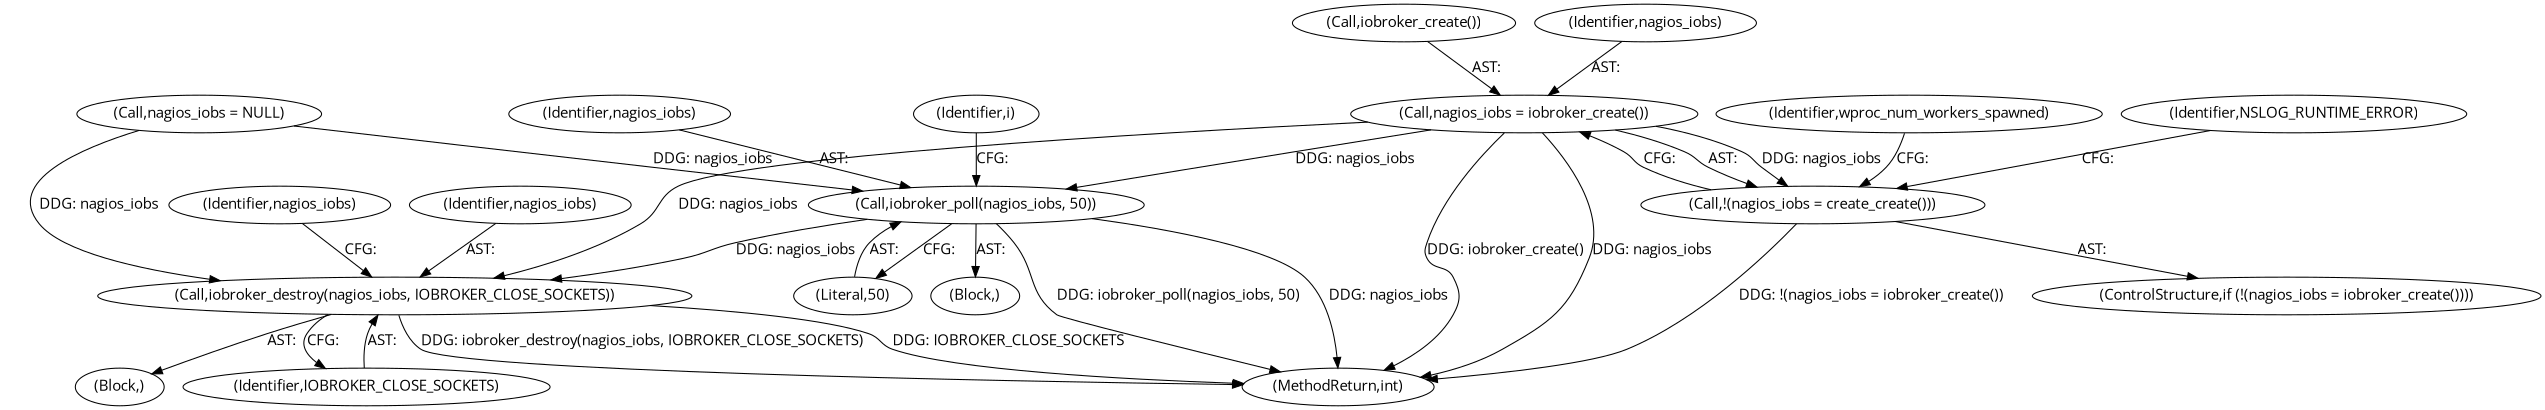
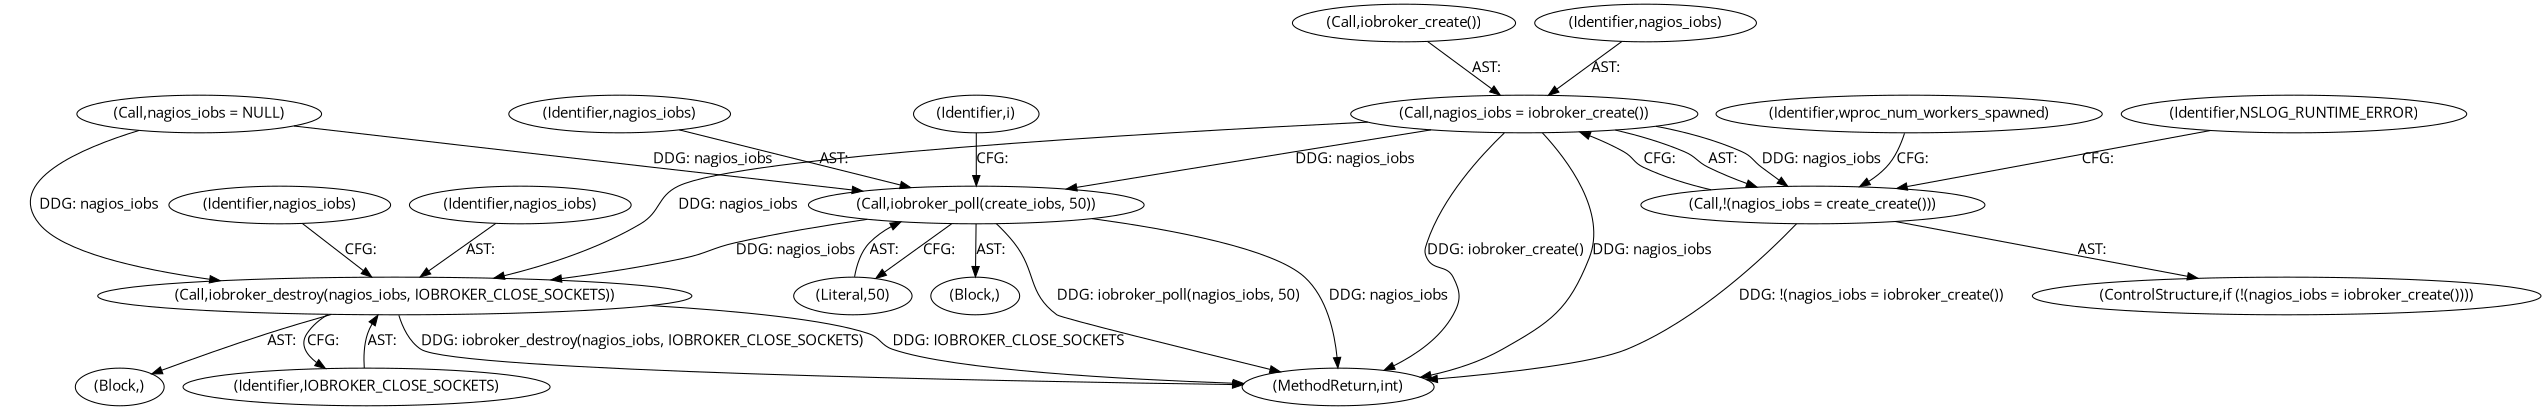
  digraph {
    fontname="Open Sans"
    node [fontname="Open Sans"]
    edge [fontname="Open Sans"]
    n1 [label="(Call,nagios_iobs = iobroker_create())"]
    n2 [label="(Call,!(nagios_iobs = create_create()))"]
-   n3 [label="(Call,iobroker_poll(nagios_iobs, 50))"]
+   n3 [label="(Call,iobroker_poll(create_iobs, 50))"]
    n4 [label="(Call,iobroker_destroy(nagios_iobs, IOBROKER_CLOSE_SOCKETS))"]
    n5 [label="(MethodReturn,int)"]
    n6 [label="(ControlStructure,if (!(nagios_iobs = iobroker_create())))"]
    n7 [label="(Literal,50)"]
    n8 [label="(Block,)"]
    n9 [label="(Block,)"]
    n10 [label="(Identifier,IOBROKER_CLOSE_SOCKETS)"]
    n11 [label="(Call,iobroker_create())"]
    n12 [label="(Identifier,i)"]
    n13 [label="(Identifier,nagios_iobs)"]
    n14 [label="(Call,nagios_iobs = NULL)"]
    n15 [label="(Identifier,nagios_iobs)"]
    n16 [label="(Identifier,nagios_iobs)"]
    n17 [label="(Identifier,wproc_num_workers_spawned)"]
    n18 [label="(Identifier,nagios_iobs)"]
    n19 [label="(Identifier,NSLOG_RUNTIME_ERROR)"]
    n1 -> n2 [label="AST: "]
    n1 -> n2 [label="DDG: nagios_iobs"]
    n1 -> n3 [label="DDG: nagios_iobs"]
    n1 -> n4 [label="DDG: nagios_iobs"]
    n1 -> n5 [label="DDG: nagios_iobs"]
    n1 -> n5 [label="DDG: iobroker_create()"]
    n2 -> n1 [label="CFG: "]
    n2 -> n5 [label="DDG: !(nagios_iobs = iobroker_create())"]
    n2 -> n6 [label="AST: "]
    n3 -> n4 [label="DDG: nagios_iobs"]
    n3 -> n5 [label="DDG: nagios_iobs"]
    n3 -> n5 [label="DDG: iobroker_poll(nagios_iobs, 50)"]
    n3 -> n7 [label="CFG: "]
    n3 -> n8 [label="AST: "]
    n4 -> n5 [label="DDG: IOBROKER_CLOSE_SOCKETS"]
    n4 -> n5 [label="DDG: iobroker_destroy(nagios_iobs, IOBROKER_CLOSE_SOCKETS)"]
    n4 -> n9 [label="AST: "]
    n4 -> n10 [label="CFG: "]
    n7 -> n3 [label="AST: "]
    n10 -> n4 [label="AST: "]
    n11 -> n1 [label="AST: "]
    n12 -> n3 [label="CFG: "]
    n13 -> n3 [label="AST: "]
    n14 -> n3 [label="DDG: nagios_iobs"]
    n14 -> n4 [label="DDG: nagios_iobs"]
    n15 -> n4 [label="CFG: "]
    n16 -> n1 [label="AST: "]
    n17 -> n2 [label="CFG: "]
    n18 -> n4 [label="AST: "]
    n19 -> n2 [label="CFG: "]
  }
